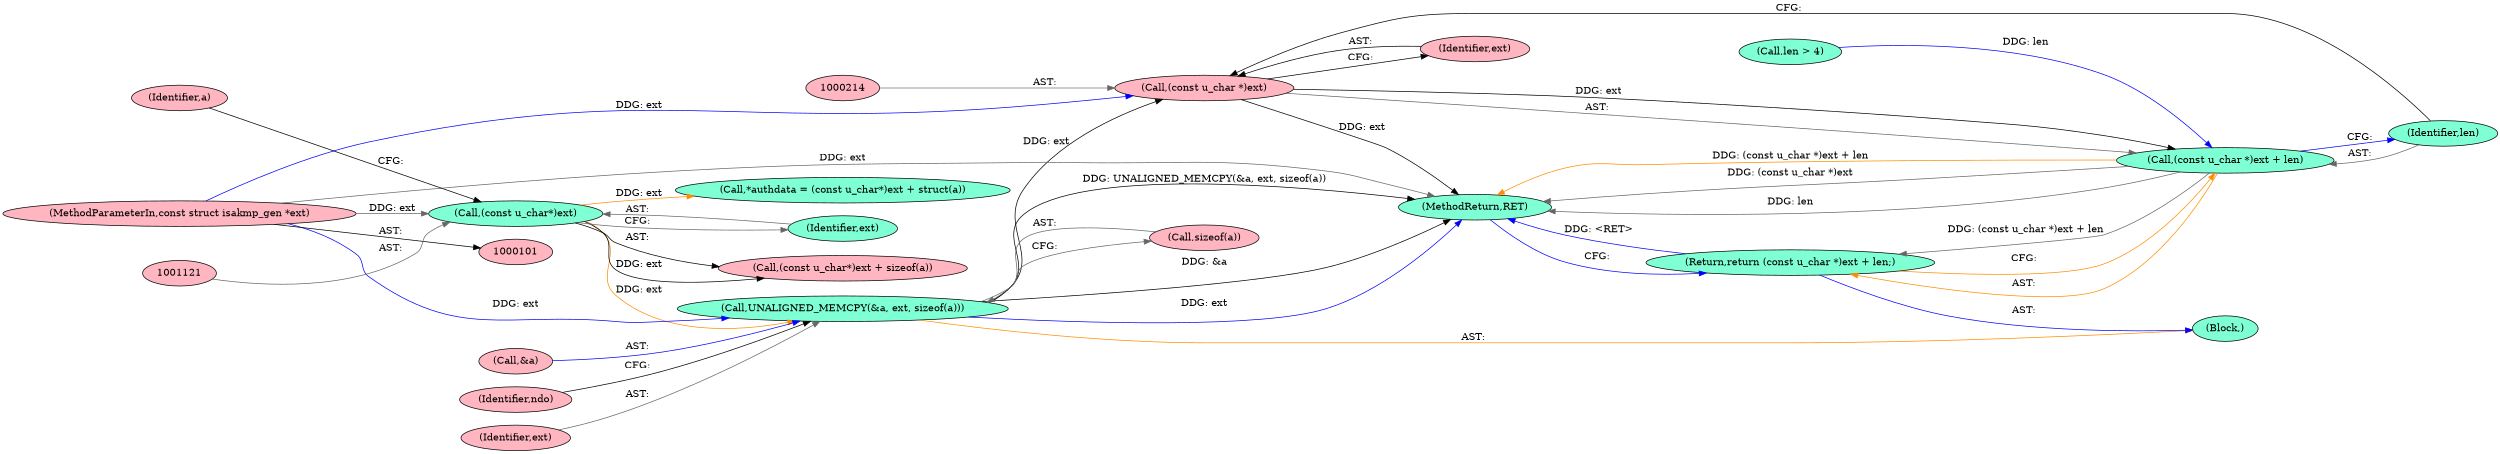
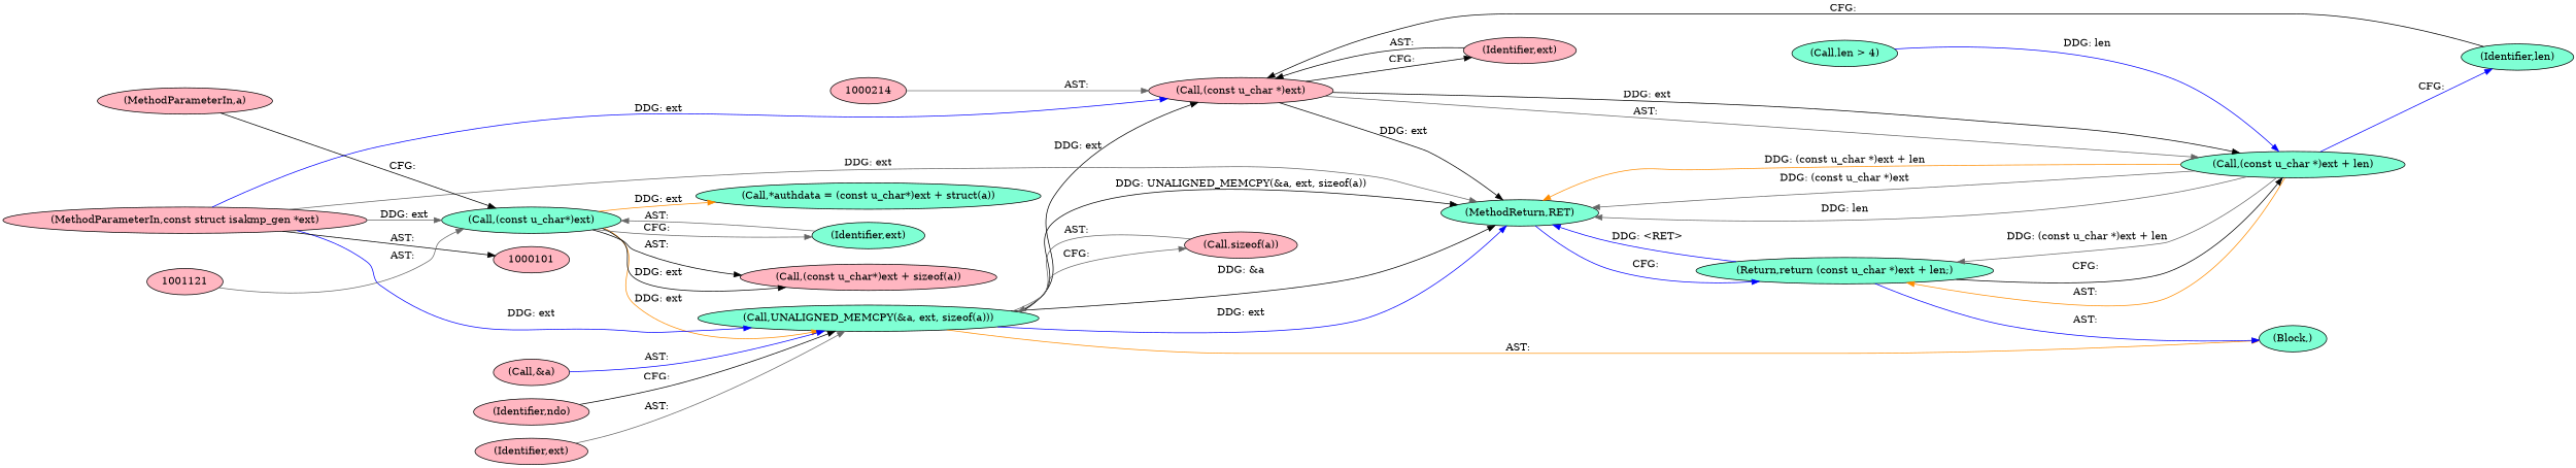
  digraph {
    rankdir=LR
    node [fillcolor=lightpink style=filled]
    edge [color=gray40]
    n1 [fillcolor=aquamarine label="(Call,UNALIGNED_MEMCPY(&a, ext, sizeof(a)))"]
    n2 [label="(Call,(const u_char *)ext)"]
    n3 [fillcolor=aquamarine label="(Block,)"]
    n4 [fillcolor=aquamarine label="(MethodReturn,RET)"]
    n5 [label="(Call,sizeof(a))"]
    n6 [fillcolor=aquamarine label="(Call,(const u_char *)ext + len)"]
    n7 [label="(Identifier,ext)"]
    n8 [fillcolor=aquamarine label="(Return,return (const u_char *)ext + len;)"]
    n9 [fillcolor=aquamarine label="(Call,(const u_char*)ext)"]
    n10 [label="(Call,(const u_char*)ext + sizeof(a))"]
    n11 [fillcolor=aquamarine label="(Identifier,ext)"]
    n12 [fillcolor=aquamarine label="(Call,*authdata = (const u_char*)ext + struct(a))"]
    n13 [label="(MethodParameterIn,const struct isakmp_gen *ext)"]
    1000101
    n15 [fillcolor=aquamarine label="(Identifier,len)"]
    n16 [label="(Call,&a)"]
-   n17 [label="(Identifier,a)"]
+   n17 [label="(MethodParameterIn,a)"]
    n18 [label="(Identifier,ndo)"]
    n19 [fillcolor=aquamarine label="(Call,len > 4)"]
    n20 [label="(Identifier,ext)"]
    n21 [label=1001121]
    1000214
    n1 -> n2 [color=black label="DDG: ext"]
    n1 -> n3 [color=darkorange label="AST: "]
    n1 -> n4 [color=black label="DDG: &a"]
    n1 -> n4 [color=blue label="DDG: ext"]
    n1 -> n4 [color=black label="DDG: UNALIGNED_MEMCPY(&a, ext, sizeof(a))"]
    n1 -> n5 [label="CFG: "]
    n2 -> n4 [color=black label="DDG: ext"]
    n2 -> n6 [label="AST: "]
    n2 -> n6 [color=black label="DDG: ext"]
    n2 -> n7 [color=black label="CFG: "]
    n4 -> n8 [color=blue label="CFG: "]
    n5 -> n1 [label="AST: "]
    n6 -> n4 [label="DDG: len"]
    n6 -> n4 [color=darkorange label="DDG: (const u_char *)ext + len"]
    n6 -> n4 [label="DDG: (const u_char *)ext"]
    n6 -> n8 [color=darkorange label="AST: "]
    n6 -> n8 [label="DDG: (const u_char *)ext + len"]
    n6 -> n15 [color=blue label="CFG: "]
    n7 -> n2 [color=black label="AST: "]
    n8 -> n3 [color=blue label="AST: "]
    n8 -> n4 [color=blue label="DDG: <RET>"]
-   n8 -> n6 [color=darkorange label="CFG: "]
+   n8 -> n6 [color=black label="CFG: "]
    n9 -> n1 [color=darkorange label="DDG: ext"]
    n9 -> n10 [color=black label="AST: "]
    n9 -> n10 [color=black label="DDG: ext"]
    n9 -> n11 [label="CFG: "]
    n9 -> n12 [color=darkorange label="DDG: ext"]
    n11 -> n9 [label="AST: "]
    n13 -> n1 [color=blue label="DDG: ext"]
    n13 -> n2 [color=blue label="DDG: ext"]
    n13 -> n4 [label="DDG: ext"]
    n13 -> n9 [label="DDG: ext"]
    n13 -> 1000101 [color=black label="AST: "]
    n15 -> n2 [color=black label="CFG: "]
-   n15 -> n6 [label="AST: "]
    n16 -> n1 [color=blue label="AST: "]
    n17 -> n9 [color=black label="CFG: "]
    n18 -> n1 [color=black label="CFG: "]
    n19 -> n6 [color=blue label="DDG: len"]
    n20 -> n1 [label="AST: "]
    n21 -> n9 [label="AST: "]
    1000214 -> n2 [label="AST: "]
  }
